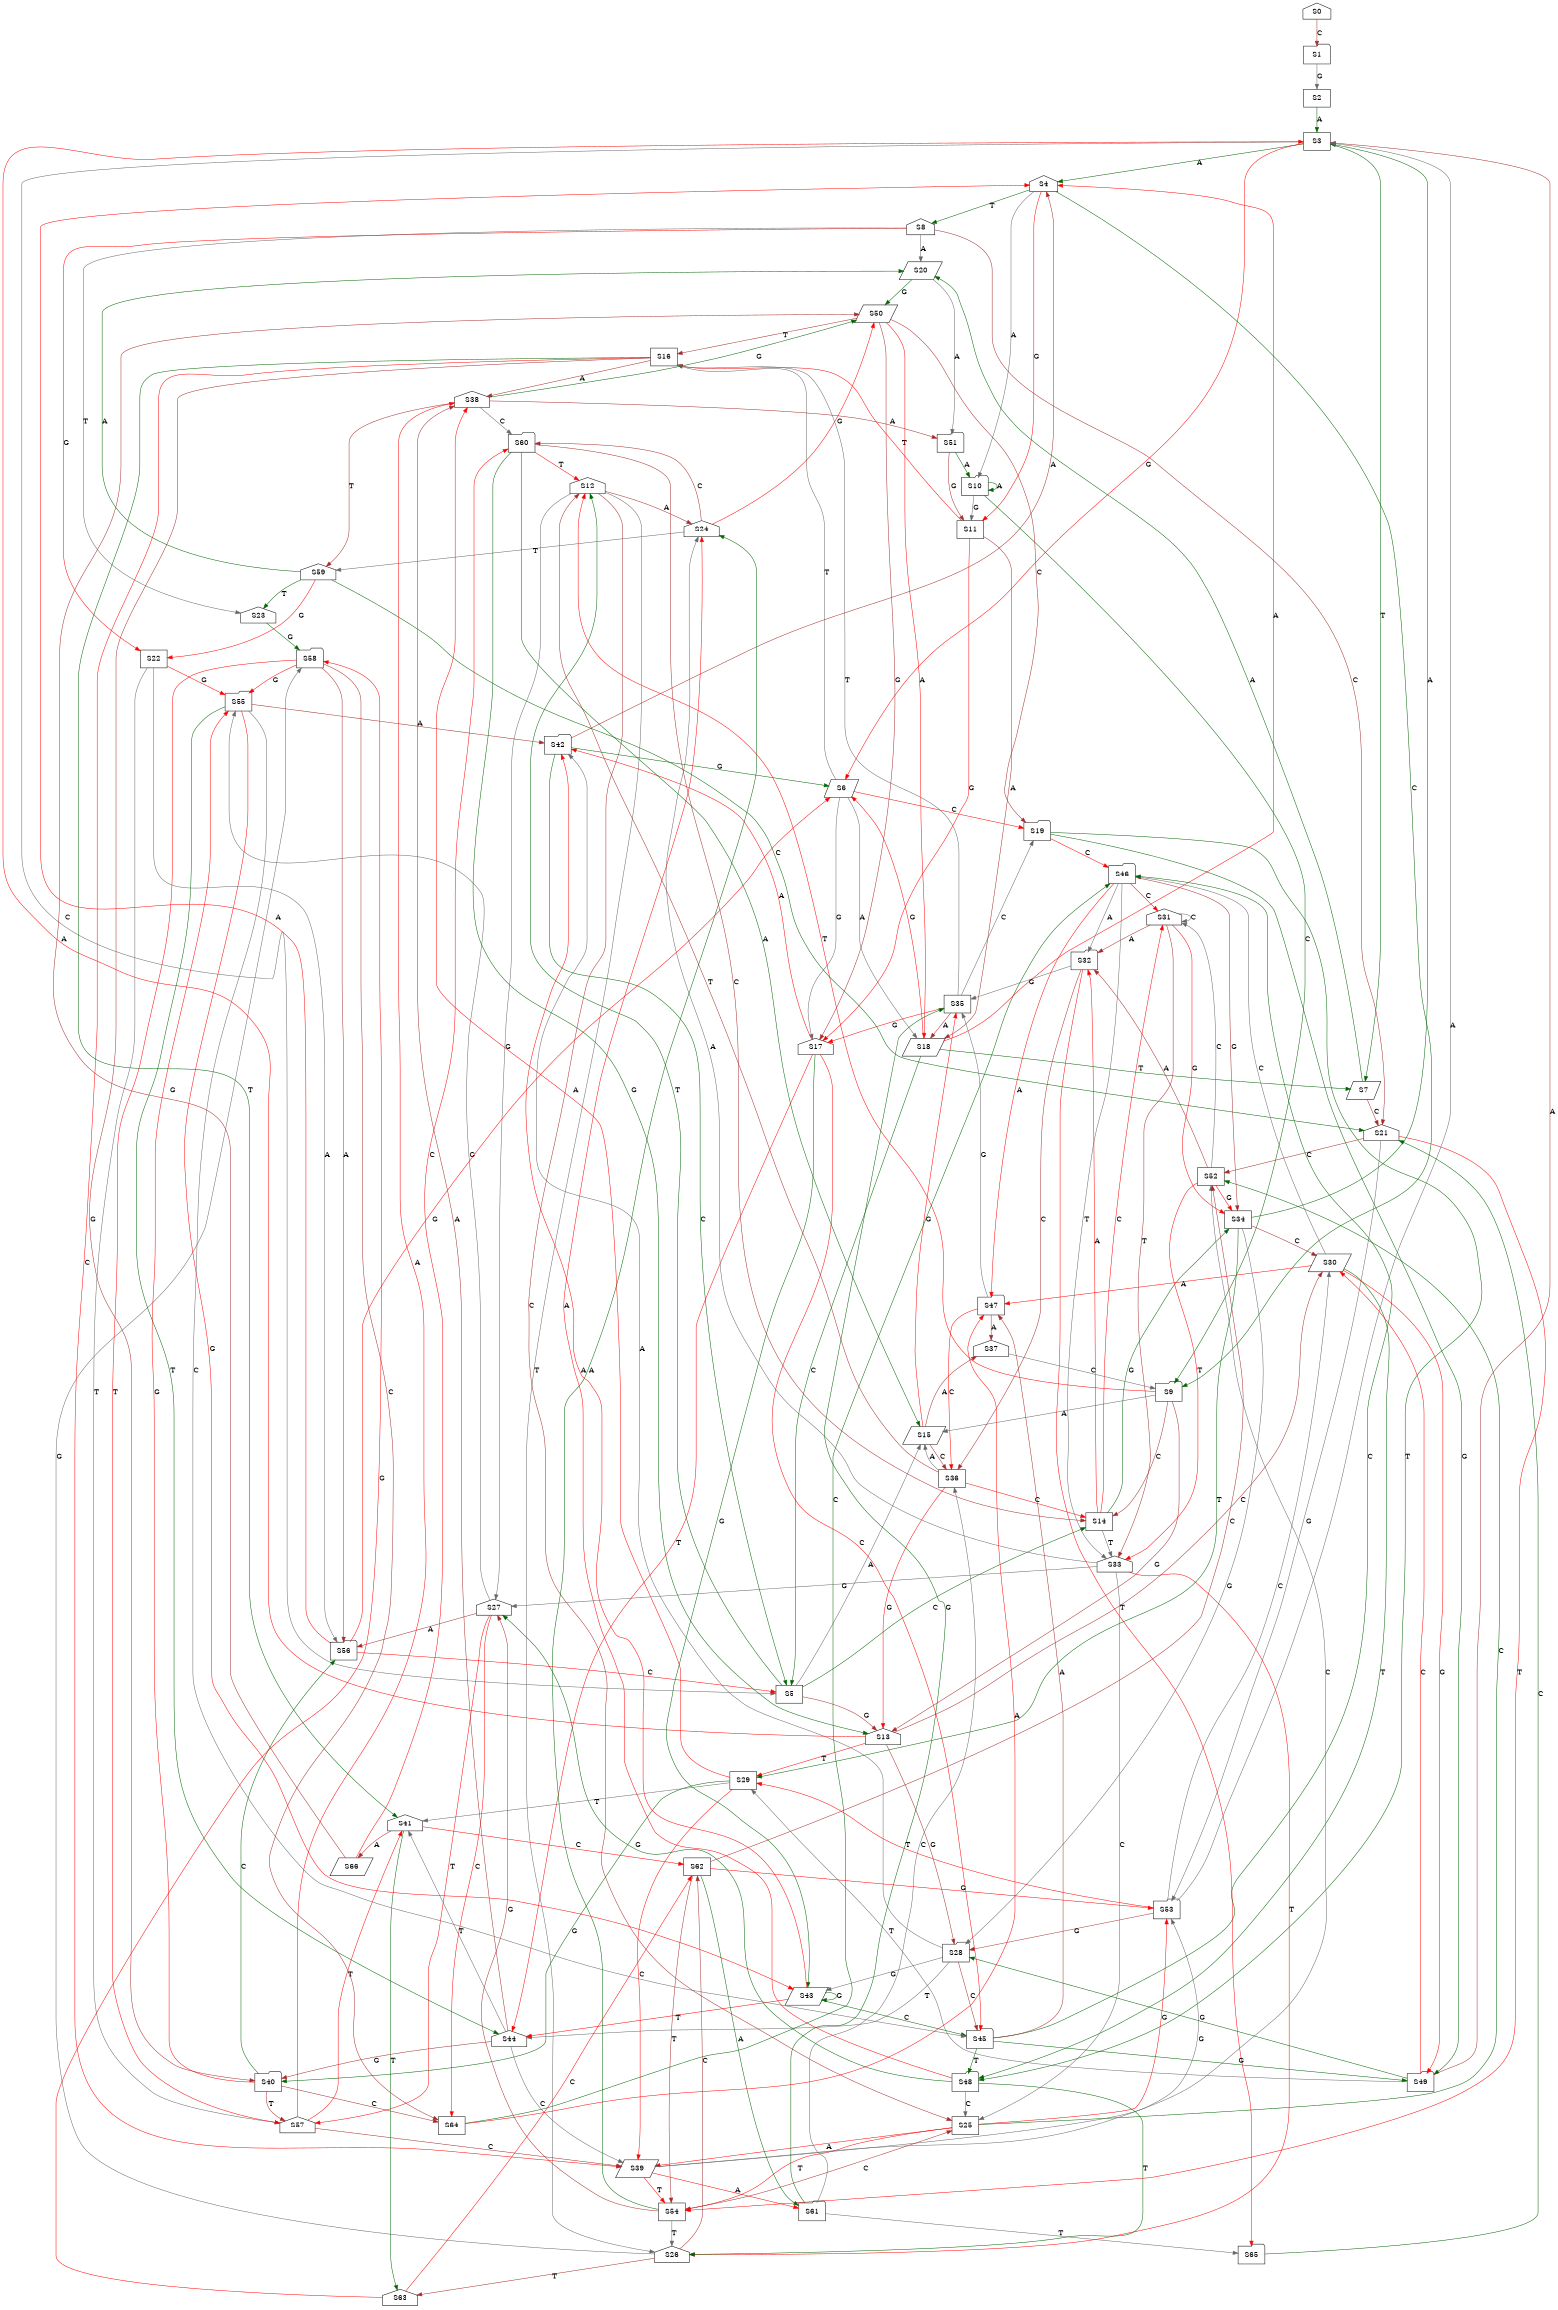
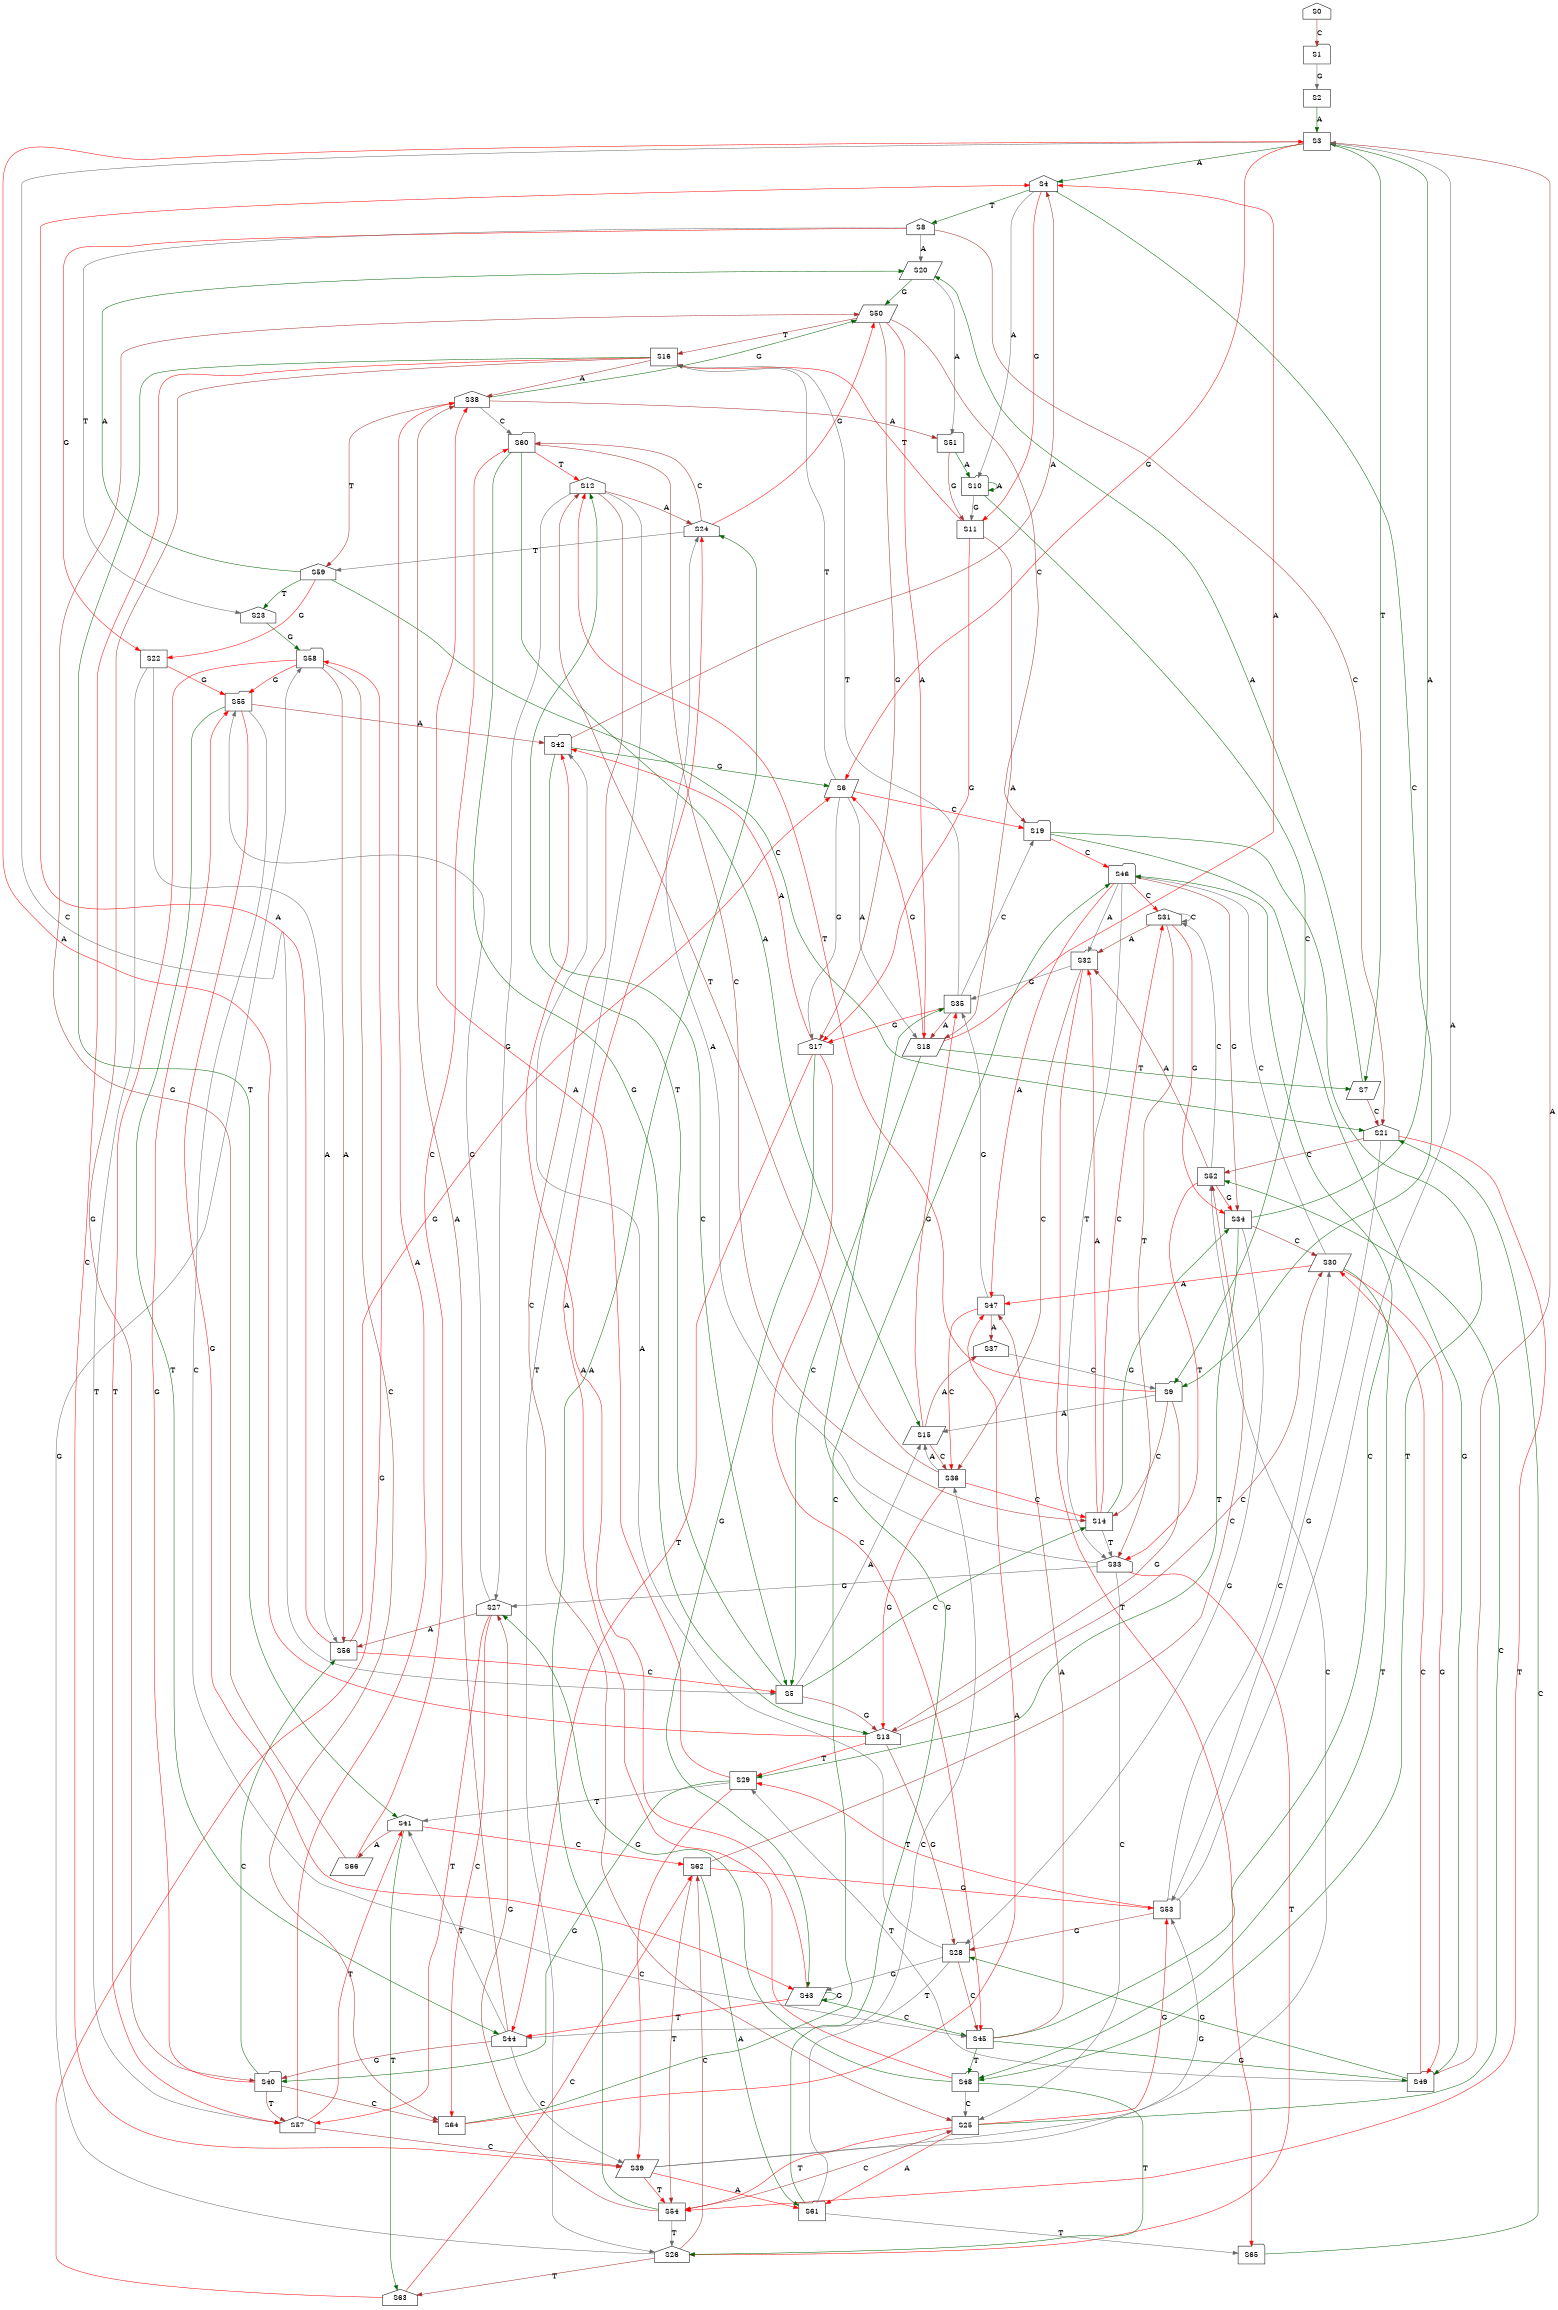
  strict digraph {
    node [shape=folder]
    edge [color=red]
    S0 [shape=house]
    S1
    S2 [shape=box]
    S3 [shape=box]
    S4 [shape=house]
    S5 [shape=box]
    S6 [shape=parallelogram]
    S7 [shape=parallelogram]
    S8 [shape=house]
    S9
    S10
    S11 [shape=box]
    S12 [shape=house]
    S13 [shape=house]
    S14 [shape=box]
    S15 [shape=parallelogram]
    S16 [shape=box]
    S17 [shape=house]
    S18 [shape=parallelogram]
    S19
    S20 [shape=parallelogram]
    S21 [shape=house]
    S22 [shape=box]
    S23 [shape=house]
    S24 [shape=house]
    S25 [shape=box]
    S26 [shape=house]
    S27 [shape=house]
    S28
    S29 [shape=box]
    S30 [shape=parallelogram]
    S31 [shape=house]
    S32
    S33 [shape=house]
    S34 [shape=box]
    S35 [shape=box]
    S36 [shape=box]
    S37 [shape=house]
    S38 [shape=house]
    S39 [shape=parallelogram]
    S40
    S41 [shape=house]
    S42
    S43 [shape=parallelogram]
    S44 [shape=house]
    S45
    S46
    S48
    S49
    S50 [shape=parallelogram]
    S51
    S52 [shape=box]
    S53
    S54 [shape=box]
    S55
    S56
    S57 [shape=house]
    S58
    S59 [shape=house]
    S60
    S61
    S62 [shape=box]
    S63 [shape=house]
    S64 [shape=box]
    S47
    S65
    S66 [shape=parallelogram]
    S0 -> S1 [color=brown label=C]
    S1 -> S2 [color=gray40 label=G]
    S2 -> S3 [color=darkgreen label=A]
    S3 -> S4 [color=darkgreen label=A]
    S3 -> S5 [color=gray40 label=C]
    S3 -> S6 [label=G]
    S3 -> S7 [color=darkgreen label=T]
    S4 -> S8 [color=darkgreen label=T]
    S4 -> S9 [color=darkgreen label=C]
    S4 -> S10 [color=gray40 label=A]
    S4 -> S11 [label=G]
    S5 -> S12 [color=darkgreen label=T]
    S5 -> S13 [color=brown label=G]
    S5 -> S14 [color=darkgreen label=C]
    S5 -> S15 [color=gray40 label=A]
    S6 -> S16 [color=gray40 label=T]
    S6 -> S17 [color=gray40 label=G]
    S6 -> S18 [color=gray40 label=A]
    S6 -> S19 [label=C]
    S7 -> S20 [color=darkgreen label=A]
    S7 -> S21 [color=brown label=C]
    S8 -> S20 [color=gray40 label=A]
    S8 -> S21 [color=brown label=C]
    S8 -> S22 [label=G]
    S8 -> S23 [color=gray40 label=T]
    S9 -> S12 [label=T]
    S9 -> S13 [color=brown label=G]
    S9 -> S14 [color=brown label=C]
    S9 -> S15 [color=gray40 label=A]
    S10 -> S9 [color=darkgreen label=C]
    S10 -> S10 [color=darkgreen label=A]
    S10 -> S11 [color=gray40 label=G]
    S11 -> S16 [label=T]
    S11 -> S17 [label=G]
    S11 -> S18 [color=brown label=A]
    S12 -> S24 [color=brown label=A]
    S12 -> S25 [color=brown label=C]
    S12 -> S26 [color=gray40 label=T]
    S12 -> S27 [color=gray40 label=G]
    S13 -> S3 [label=A]
    S13 -> S28 [color=brown label=G]
    S13 -> S29 [label=T]
    S13 -> S30 [color=brown label=C]
    S14 -> S31 [label=C]
    S14 -> S32 [label=A]
    S14 -> S33 [color=gray40 label=T]
    S14 -> S34 [color=darkgreen label=G]
    S15 -> S35 [label=G]
    S15 -> S36 [color=brown label=C]
    S15 -> S37 [color=brown label=A]
    S16 -> S38 [color=brown label=A]
    S16 -> S39 [label=C]
    S16 -> S40 [color=brown label=G]
    S16 -> S41 [color=darkgreen label=T]
    S17 -> S42 [label=A]
    S17 -> S43 [color=darkgreen label=G]
    S17 -> S44 [label=T]
    S17 -> S45 [label=C]
    S18 -> S4 [label=A]
    S18 -> S5 [color=darkgreen label=C]
    S18 -> S6 [label=G]
    S18 -> S7 [color=darkgreen label=T]
    S19 -> S46 [label=C]
    S19 -> S48 [color=darkgreen label=T]
    S19 -> S49 [color=darkgreen label=G]
    S20 -> S50 [color=darkgreen label=G]
    S20 -> S51 [color=gray40 label=A]
    S21 -> S52 [color=brown label=C]
    S21 -> S53 [color=gray40 label=G]
    S21 -> S54 [label=T]
    S22 -> S55 [label=G]
    S22 -> S56 [color=gray40 label=A]
    S22 -> S57 [color=gray40 label=T]
    S23 -> S58 [color=darkgreen label=G]
    S24 -> S50 [label=G]
    S24 -> S59 [color=gray40 label=T]
    S24 -> S60 [color=brown label=C]
    S25 -> S52 [color=darkgreen label=C]
    S25 -> S53 [label=G]
    S25 -> S54 [label=T]
-   S25 -> S39 [label=A]
+   S25 -> S61 [label=A]
    S26 -> S58 [color=gray40 label=G]
    S26 -> S62 [color=brown label=C]
    S26 -> S63 [color=brown label=T]
    S27 -> S55 [color=gray40 label=G]
    S27 -> S56 [color=brown label=A]
    S27 -> S57 [label=T]
    S27 -> S64 [label=C]
    S28 -> S42 [color=gray40 label=A]
    S28 -> S43 [color=gray40 label=G]
    S28 -> S44 [color=gray40 label=T]
    S28 -> S45 [color=brown label=C]
    S29 -> S38 [label=A]
    S29 -> S39 [label=C]
    S29 -> S40 [color=darkgreen label=G]
    S29 -> S41 [color=gray40 label=T]
    S30 -> S46 [color=gray40 label=C]
    S30 -> S48 [color=darkgreen label=T]
    S30 -> S49 [label=G]
    S30 -> S47 [label=A]
    S31 -> S31 [color=gray40 label=C]
    S31 -> S32 [color=brown label=A]
    S31 -> S33 [color=brown label=T]
    S31 -> S34 [label=G]
    S32 -> S35 [color=gray40 label=G]
    S32 -> S36 [color=brown label=C]
    S32 -> S65 [label=T]
    S33 -> S24 [color=gray40 label=A]
    S33 -> S25 [color=gray40 label=C]
    S33 -> S26 [label=T]
    S33 -> S27 [color=gray40 label=G]
    S34 -> S3 [color=darkgreen label=A]
    S34 -> S28 [color=gray40 label=G]
    S34 -> S29 [color=darkgreen label=T]
    S34 -> S30 [color=brown label=C]
    S35 -> S16 [color=gray40 label=T]
    S35 -> S17 [label=G]
    S35 -> S18 [color=brown label=A]
    S35 -> S19 [color=gray40 label=C]
    S36 -> S12 [color=brown label=T]
    S36 -> S13 [label=G]
    S36 -> S14 [label=C]
    S36 -> S15 [color=gray40 label=A]
    S37 -> S9 [color=gray40 label=C]
    S38 -> S50 [color=darkgreen label=G]
    S38 -> S51 [color=brown label=A]
    S38 -> S59 [color=brown label=T]
    S38 -> S60 [color=gray40 label=C]
    S39 -> S52 [color=gray40 label=C]
    S39 -> S53 [color=gray40 label=G]
    S39 -> S54 [label=T]
    S39 -> S61 [label=A]
    S40 -> S55 [label=G]
    S40 -> S56 [color=darkgreen label=C]
    S40 -> S57 [color=brown label=T]
    S40 -> S64 [color=brown label=C]
    S41 -> S62 [label=C]
    S41 -> S63 [color=darkgreen label=T]
    S41 -> S66 [color=brown label=A]
    S42 -> S4 [color=brown label=A]
    S42 -> S5 [color=darkgreen label=C]
    S42 -> S6 [color=darkgreen label=G]
    S43 -> S42 [label=A]
    S43 -> S43 [color=darkgreen label=G]
    S43 -> S44 [label=T]
    S43 -> S45 [color=darkgreen label=C]
    S44 -> S38 [color=brown label=A]
    S44 -> S39 [color=gray40 label=C]
    S44 -> S40 [color=brown label=G]
    S44 -> S41 [color=gray40 label=T]
    S45 -> S46 [color=darkgreen label=C]
    S45 -> S48 [color=darkgreen label=T]
    S45 -> S49 [color=darkgreen label=G]
    S45 -> S47 [color=brown label=A]
    S46 -> S31 [label=C]
    S46 -> S32 [color=gray40 label=A]
    S46 -> S33 [color=gray40 label=T]
    S46 -> S34 [color=brown label=G]
    S46 -> S47 [label=A]
    S48 -> S24 [label=A]
    S48 -> S25 [color=gray40 label=C]
    S48 -> S26 [color=darkgreen label=T]
    S48 -> S27 [color=darkgreen label=G]
    S49 -> S3 [color=brown label=A]
    S49 -> S28 [color=darkgreen label=G]
    S49 -> S29 [color=gray40 label=T]
    S49 -> S30 [label=C]
    S50 -> S16 [color=brown label=T]
    S50 -> S17 [color=brown label=G]
    S50 -> S18 [label=A]
    S50 -> S19 [color=brown label=C]
    S51 -> S10 [color=darkgreen label=A]
    S51 -> S11 [color=brown label=G]
    S52 -> S31 [color=gray40 label=C]
    S52 -> S32 [color=brown label=A]
    S52 -> S33 [label=T]
    S52 -> S34 [label=G]
    S53 -> S3 [color=gray40 label=A]
    S53 -> S28 [color=brown label=G]
    S53 -> S29 [label=T]
    S53 -> S30 [color=gray40 label=C]
    S54 -> S24 [color=darkgreen label=A]
    S54 -> S25 [color=brown label=C]
    S54 -> S26 [color=gray40 label=T]
    S54 -> S27 [color=brown label=G]
    S55 -> S42 [color=brown label=A]
    S55 -> S43 [label=G]
    S55 -> S44 [color=darkgreen label=T]
    S55 -> S45 [color=gray40 label=C]
    S56 -> S4 [label=A]
    S56 -> S5 [label=C]
    S56 -> S6 [label=G]
    S57 -> S38 [label=A]
    S57 -> S39 [color=brown label=C]
    S57 -> S41 [label=T]
    S58 -> S55 [label=G]
    S58 -> S56 [color=brown label=A]
    S58 -> S57 [label=T]
    S58 -> S64 [color=brown label=C]
    S59 -> S20 [color=darkgreen label=A]
    S59 -> S21 [color=darkgreen label=C]
    S59 -> S22 [label=G]
    S59 -> S23 [color=darkgreen label=T]
    S60 -> S12 [label=T]
    S60 -> S13 [color=darkgreen label=G]
    S60 -> S14 [color=brown label=C]
    S60 -> S15 [color=darkgreen label=A]
    S61 -> S35 [color=darkgreen label=G]
    S61 -> S36 [color=gray40 label=C]
    S61 -> S65 [color=gray40 label=T]
    S62 -> S52 [color=brown label=C]
    S62 -> S53 [label=G]
    S62 -> S54 [color=brown label=T]
    S62 -> S61 [color=darkgreen label=A]
    S63 -> S58 [label=G]
    S63 -> S62 [label=C]
    S64 -> S46 [color=darkgreen label=C]
    S64 -> S47 [label=A]
    S47 -> S35 [color=gray40 label=G]
    S47 -> S36 [label=C]
    S47 -> S37 [color=brown label=A]
    S65 -> S21 [color=darkgreen label=C]
    S66 -> S50 [color=brown label=G]
    S66 -> S60 [label=C]
  }
